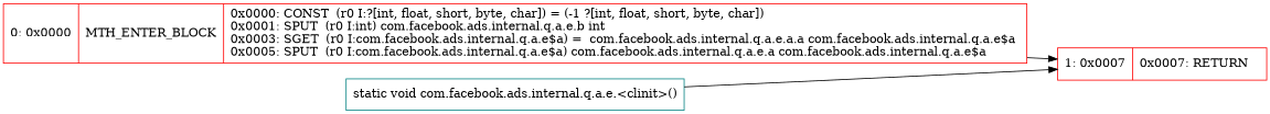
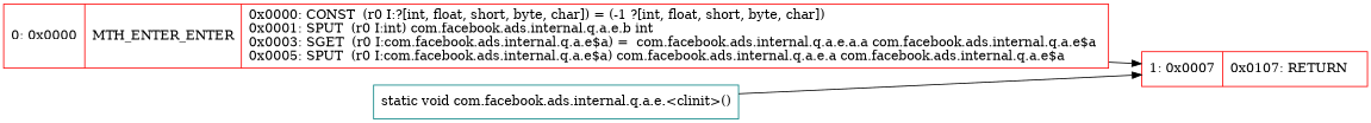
  digraph {
    rankdir=LR
    node [color=red fillcolor=white shape=record style=filled]
-   n1 [label="{0\:\ 0x0000|MTH_ENTER_BLOCK\l|0x0000: CONST  (r0 I:?[int, float, short, byte, char]) = (\-1 ?[int, float, short, byte, char]) \l0x0001: SPUT  (r0 I:int) com.facebook.ads.internal.q.a.e.b int \l0x0003: SGET  (r0 I:com.facebook.ads.internal.q.a.e$a) =  com.facebook.ads.internal.q.a.e.a.a com.facebook.ads.internal.q.a.e$a \l0x0005: SPUT  (r0 I:com.facebook.ads.internal.q.a.e$a) com.facebook.ads.internal.q.a.e.a com.facebook.ads.internal.q.a.e$a \l}"]
-   n2 [label="{1\:\ 0x0007|0x0007: RETURN   \l}"]
+   n1 [label="{0\:\ 0x0000|MTH_ENTER_ENTER\l|0x0000: CONST  (r0 I:?[int, float, short, byte, char]) = (\-1 ?[int, float, short, byte, char]) \l0x0001: SPUT  (r0 I:int) com.facebook.ads.internal.q.a.e.b int \l0x0003: SGET  (r0 I:com.facebook.ads.internal.q.a.e$a) =  com.facebook.ads.internal.q.a.e.a.a com.facebook.ads.internal.q.a.e$a \l0x0005: SPUT  (r0 I:com.facebook.ads.internal.q.a.e$a) com.facebook.ads.internal.q.a.e.a com.facebook.ads.internal.q.a.e$a \l}"]
+   n2 [label="{1\:\ 0x0007|0x0107: RETURN   \l}"]
    n3 [color=teal label="{static void com.facebook.ads.internal.q.a.e.\<clinit\>() }"]
    n1 -> n2
    n3 -> n2
  }
